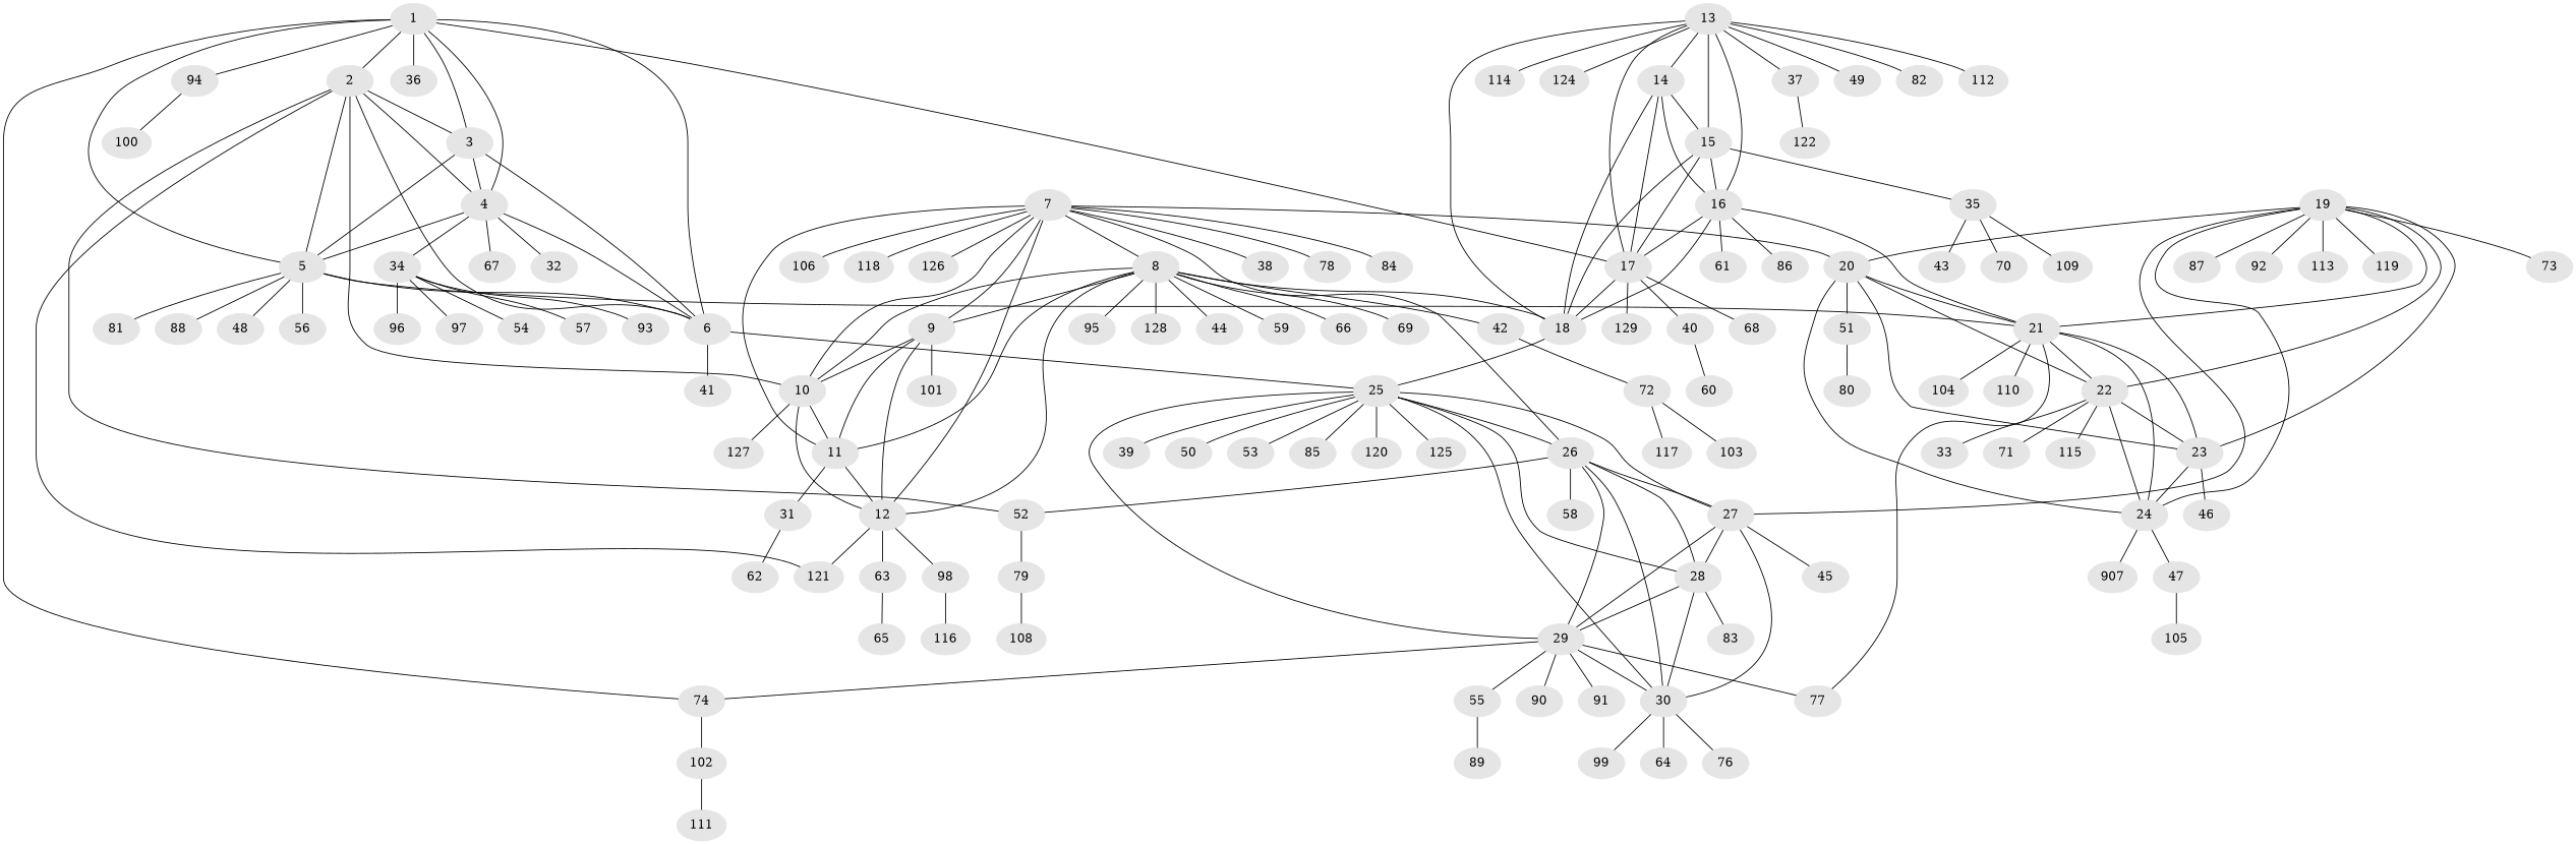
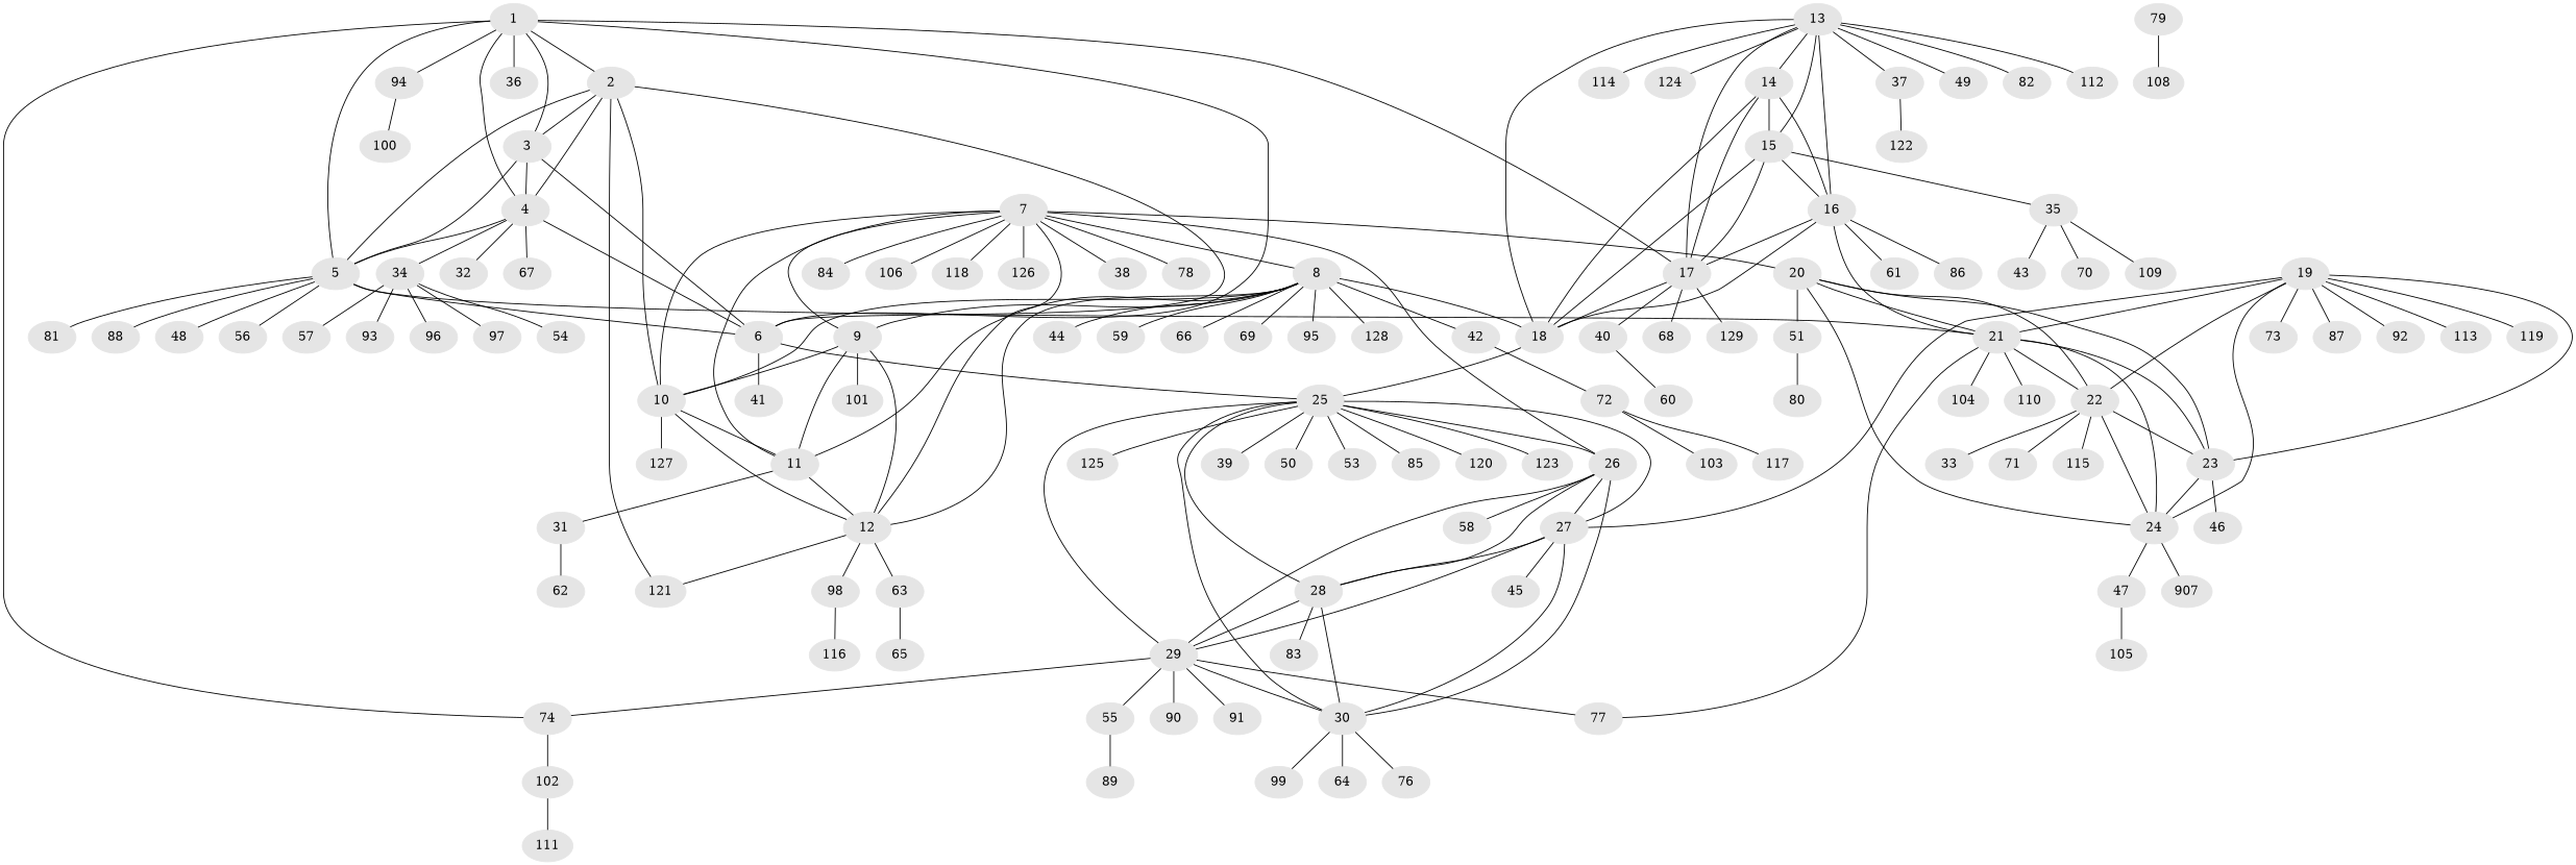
  graph {
    node [color=gray90 style=filled]
    1
    2
    3
    4
    5
    6
    17
    36
    74
    94
    10
-   52
    121
    32
    34
    67
    21
    48
    56
    81
    88
    25
    41
    18
    40
    68
    129
    102
    100
    11
    12
    127
    79
    108
    54
    57
    93
    96
    97
    22
    23
    24
    77
    104
    110
    26
    27
    28
    29
    30
    39
    50
    53
    85
    120
+   123
    125
    7
    8
    9
    20
    38
    78
    84
    106
    118
    126
    42
    44
    59
    66
    69
    95
    128
    101
    31
    63
    98
    51
    58
    72
    62
    65
    116
    13
    14
    15
    16
    37
    49
    82
    112
    114
    124
    35
    61
    86
    122
    43
    70
    109
    60
    19
    73
    87
    92
    113
    119
    33
    71
    115
    46
    47
    n114 [label=907]
    45
    80
    105
    83
    55
    90
    91
    64
    76
    99
    89
    103
    117
    111
    1 -- 2
    1 -- 3
    1 -- 4
    1 -- 5
    1 -- 6
    1 -- 17
    1 -- 36
    1 -- 74
    1 -- 94
    2 -- 3
    2 -- 4
    2 -- 5
    2 -- 6
    2 -- 10
-   2 -- 52
    2 -- 121
    3 -- 4
    3 -- 5
    3 -- 6
    4 -- 5
    4 -- 6
    4 -- 32
    4 -- 34
    4 -- 67
    5 -- 6
    5 -- 21
    5 -- 48
    5 -- 56
    5 -- 81
    5 -- 88
    6 -- 25
    6 -- 41
    17 -- 18
    17 -- 40
    17 -- 68
    17 -- 129
    74 -- 102
    94 -- 100
    10 -- 11
    10 -- 12
    10 -- 127
-   52 -- 79
    34 -- 54
    34 -- 57
    34 -- 93
    34 -- 96
    34 -- 97
    21 -- 22
    21 -- 23
    21 -- 24
    21 -- 77
    21 -- 104
    21 -- 110
    25 -- 26
    25 -- 27
    25 -- 28
    25 -- 29
    25 -- 30
    25 -- 39
    25 -- 50
    25 -- 53
    25 -- 85
    25 -- 120
+   25 -- 123
    25 -- 125
    18 -- 25
    40 -- 60
    102 -- 111
    11 -- 12
    11 -- 31
    12 -- 121
    12 -- 63
    12 -- 98
    79 -- 108
    22 -- 23
    22 -- 24
    22 -- 33
    22 -- 71
    22 -- 115
    23 -- 24
    23 -- 46
    24 -- 47
    24 -- n114
-   26 -- 52
    26 -- 27
    26 -- 28
    26 -- 29
    26 -- 30
    26 -- 58
    27 -- 28
    27 -- 29
    27 -- 30
    27 -- 45
    28 -- 29
    28 -- 30
    28 -- 83
    29 -- 74
    29 -- 77
    29 -- 30
    29 -- 55
    29 -- 90
    29 -- 91
    30 -- 64
    30 -- 76
    30 -- 99
    7 -- 10
    7 -- 11
    7 -- 12
    7 -- 26
    7 -- 8
    7 -- 9
    7 -- 20
    7 -- 38
    7 -- 78
    7 -- 84
    7 -- 106
    7 -- 118
    7 -- 126
    8 -- 10
    8 -- 18
    8 -- 11
    8 -- 12
    8 -- 9
    8 -- 42
    8 -- 44
    8 -- 59
    8 -- 66
    8 -- 69
    8 -- 95
    8 -- 128
    9 -- 10
    9 -- 11
    9 -- 12
    9 -- 101
    20 -- 21
    20 -- 22
    20 -- 23
    20 -- 24
    20 -- 51
    42 -- 72
    31 -- 62
    63 -- 65
    98 -- 116
    51 -- 80
    72 -- 103
    72 -- 117
    13 -- 17
    13 -- 18
    13 -- 14
    13 -- 15
    13 -- 16
    13 -- 37
    13 -- 49
    13 -- 82
    13 -- 112
    13 -- 114
    13 -- 124
    14 -- 17
    14 -- 18
    14 -- 15
    14 -- 16
    15 -- 17
    15 -- 18
    15 -- 16
    15 -- 35
    16 -- 17
    16 -- 21
    16 -- 18
    16 -- 61
    16 -- 86
    37 -- 122
    35 -- 43
    35 -- 70
    35 -- 109
    19 -- 21
    19 -- 22
    19 -- 23
    19 -- 24
    19 -- 27
-   19 -- 20
    19 -- 73
    19 -- 87
    19 -- 92
    19 -- 113
    19 -- 119
    47 -- 105
    55 -- 89
  }
